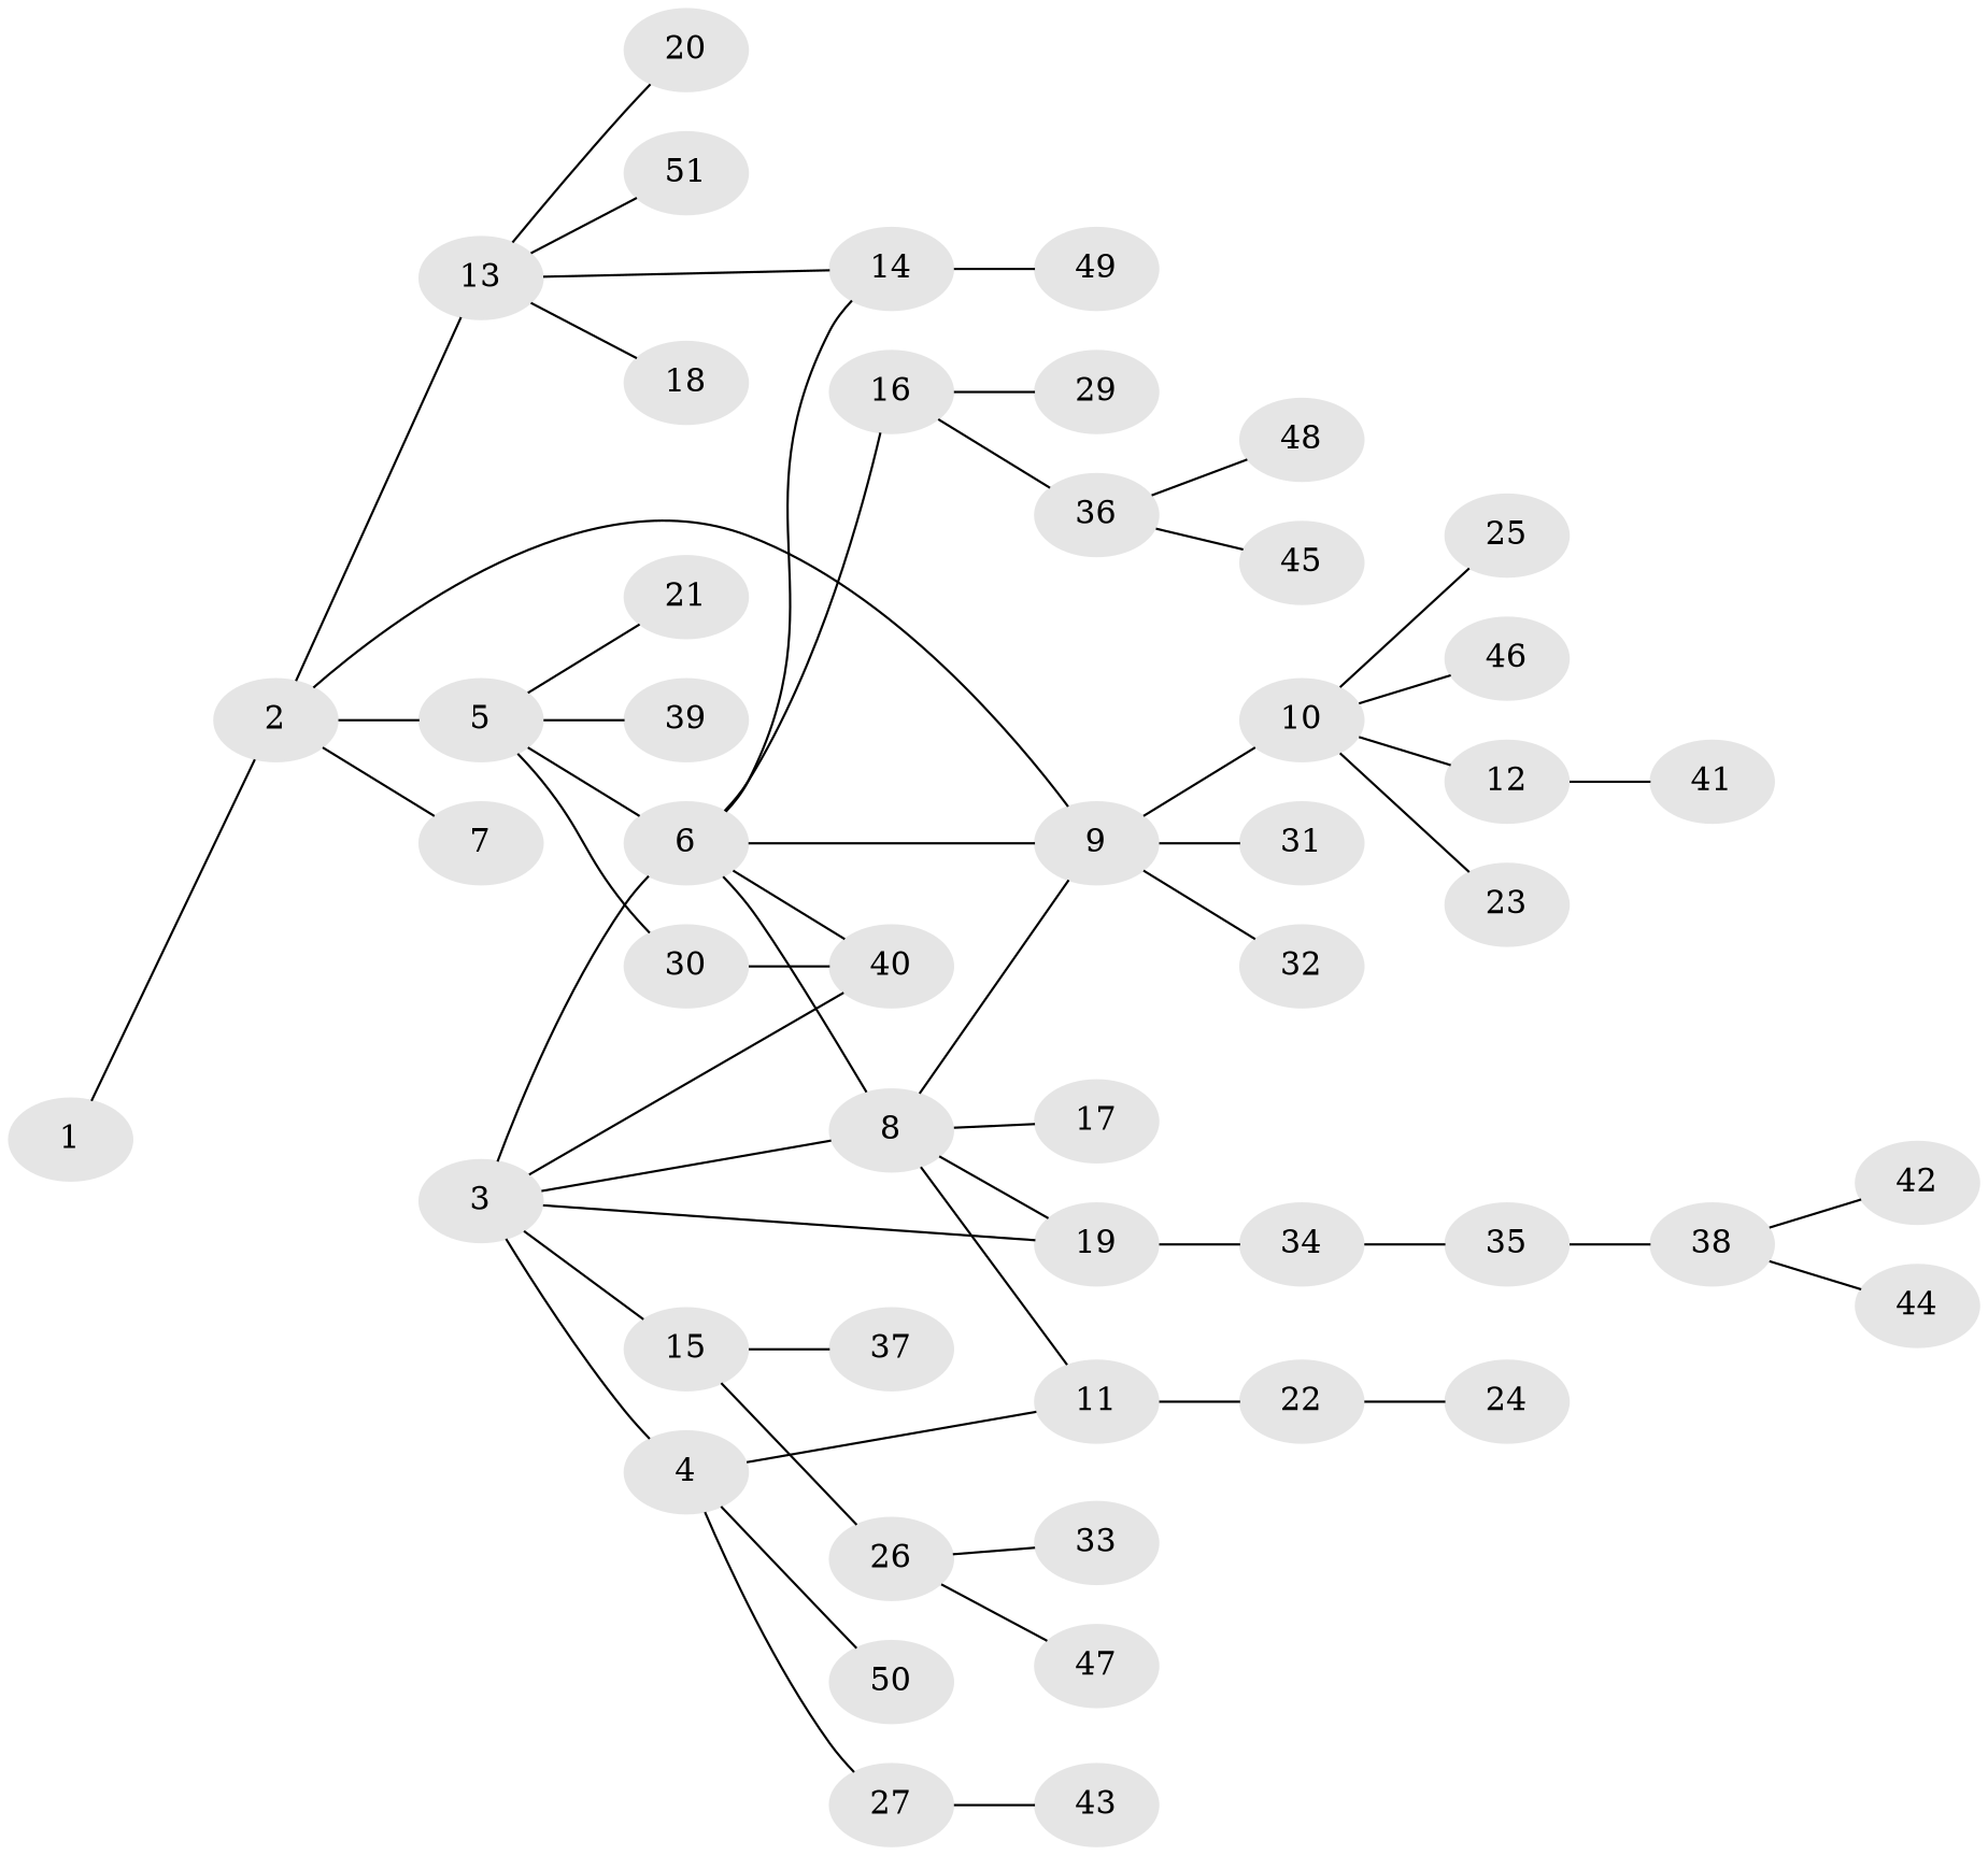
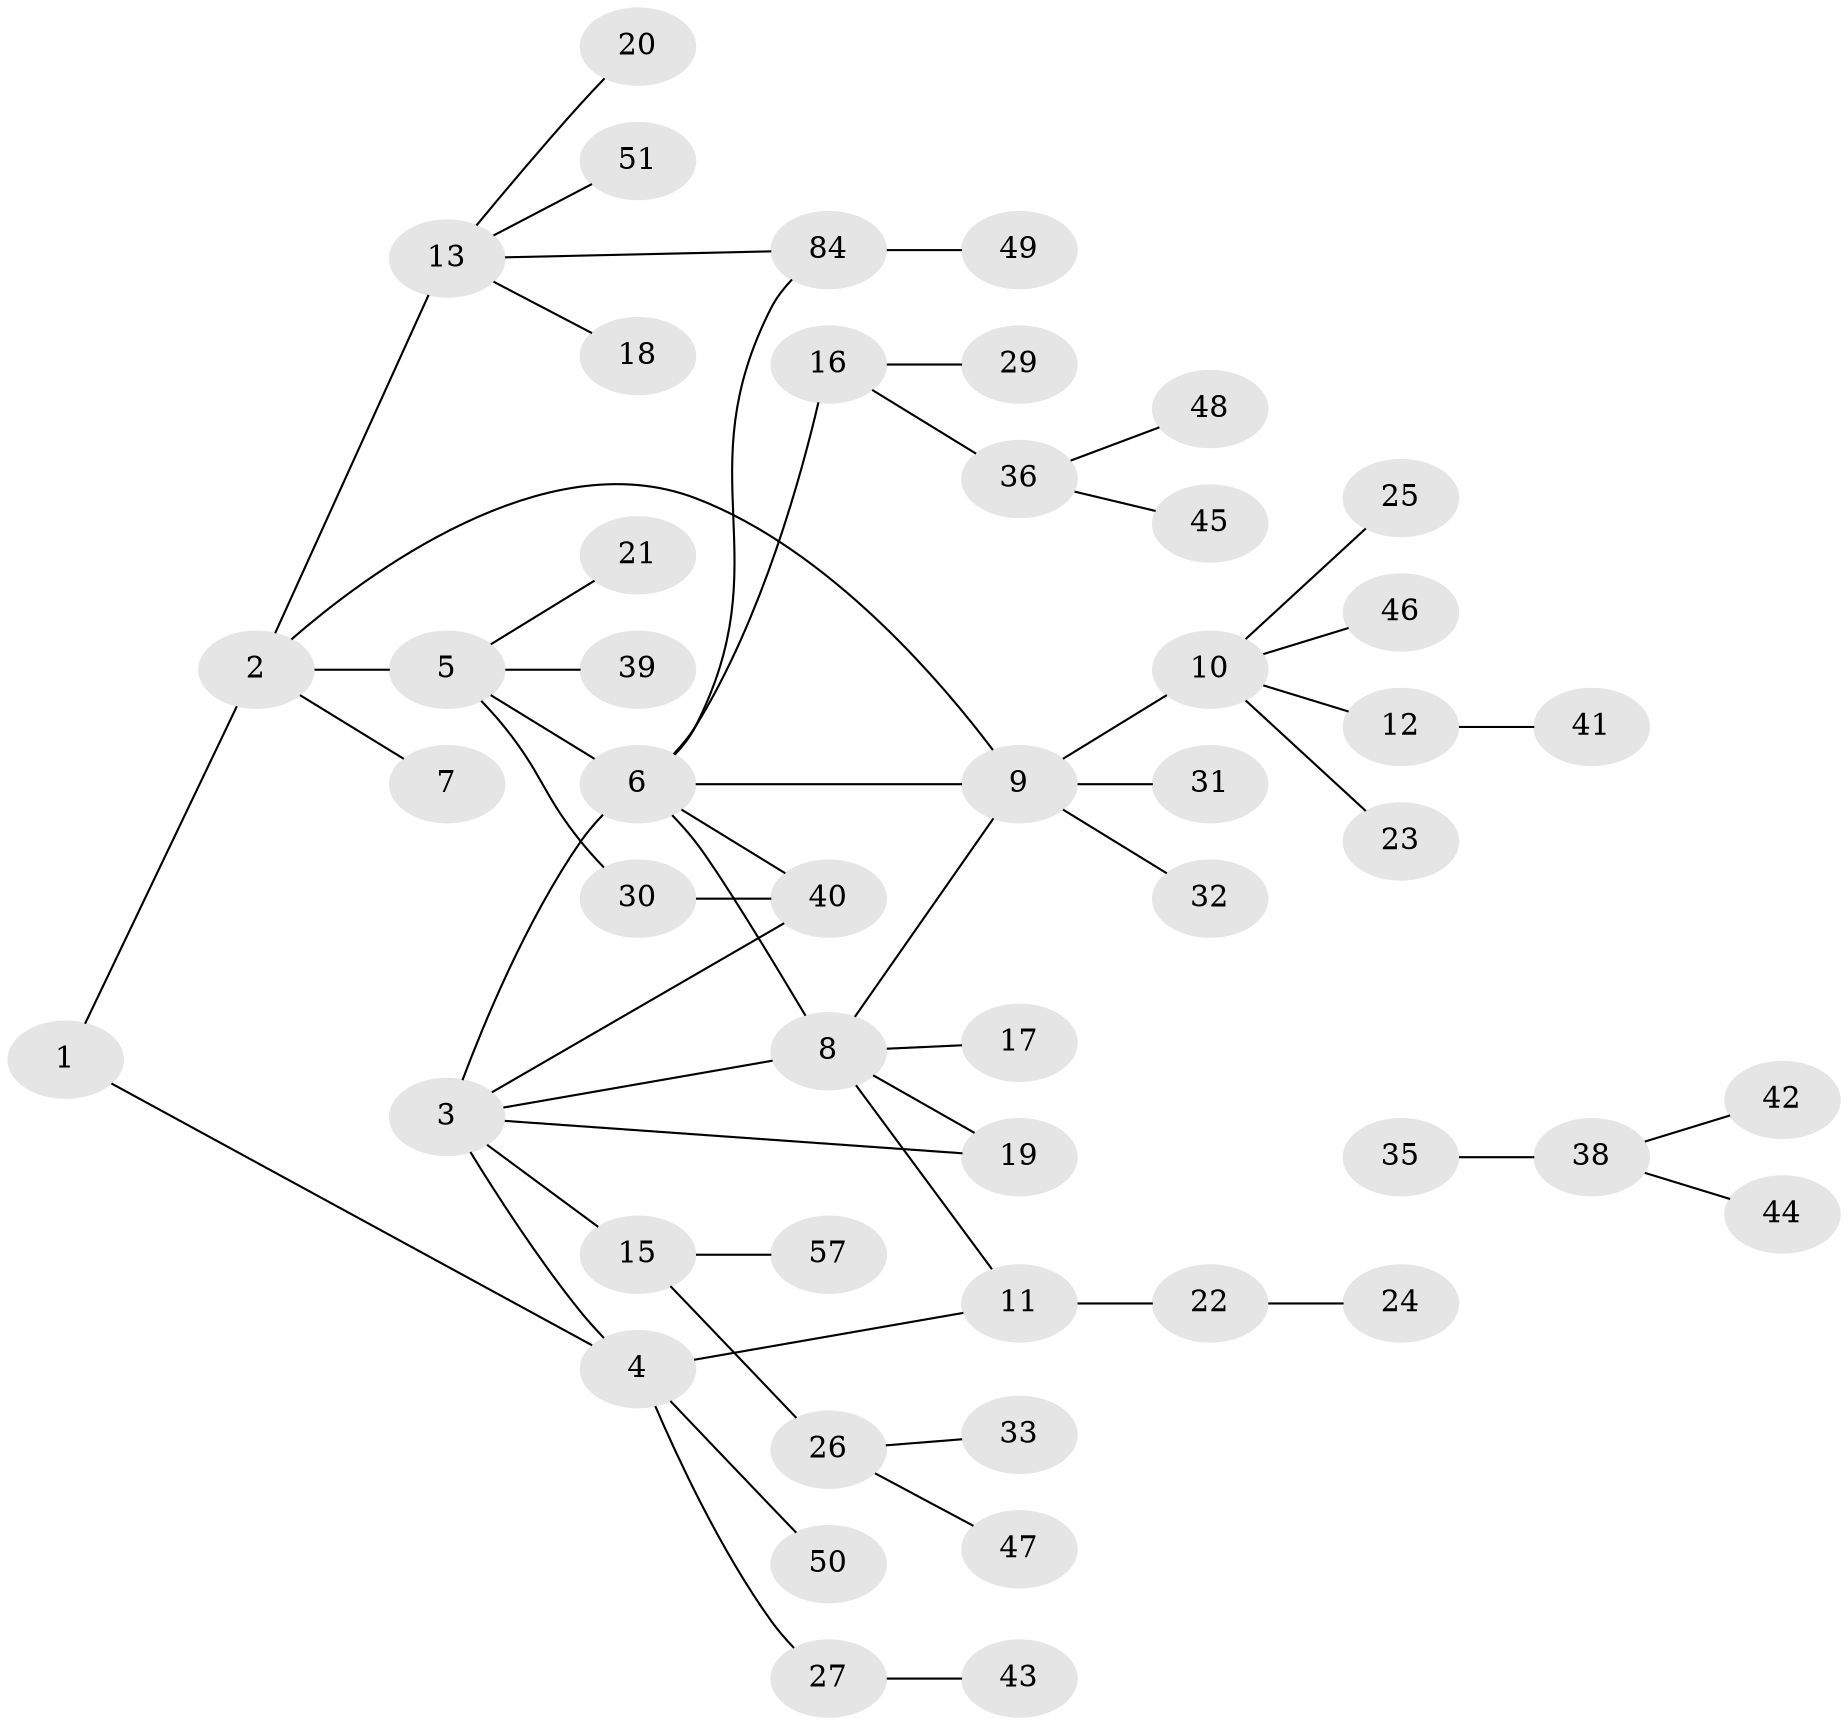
  graph {
    rankdir=LR
    node [color=gray90 style=filled]
    1
    2
    4
    5
    7
    9
    13
    27
    50
    11
    6
    21
    30
    39
    10
    31
    32
-   14
+   14 [label=84]
    18
    20
    51
    3
    8
    15
    19
    40
    16
    17
    26
-   37
-   34
+   37 [label=57]
    43
    49
    29
    36
    22
    12
    23
    25
    46
    41
    24
    33
    47
    45
    48
    35
    38
    42
    44
    1 -- 2
+   1 -- 4
    2 -- 5
    2 -- 7
    2 -- 9
    2 -- 13
    4 -- 27
    4 -- 50
    4 -- 11
    5 -- 6
    5 -- 21
    5 -- 30
    5 -- 39
    9 -- 10
    9 -- 31
    9 -- 32
    13 -- 14
    13 -- 18
    13 -- 20
    13 -- 51
    27 -- 43
    11 -- 22
    6 -- 9
    6 -- 14
    6 -- 8
    6 -- 40
    6 -- 16
    30 -- 40
    10 -- 12
    10 -- 23
    10 -- 25
    10 -- 46
    14 -- 49
    3 -- 4
    3 -- 6
    3 -- 8
    3 -- 15
    3 -- 19
    3 -- 40
    8 -- 9
    8 -- 11
    8 -- 19
    8 -- 17
    15 -- 26
    15 -- 37
-   19 -- 34
    16 -- 29
    16 -- 36
    26 -- 33
    26 -- 47
-   34 -- 35
    36 -- 45
    36 -- 48
    22 -- 24
    12 -- 41
    35 -- 38
    38 -- 42
    38 -- 44
  }
